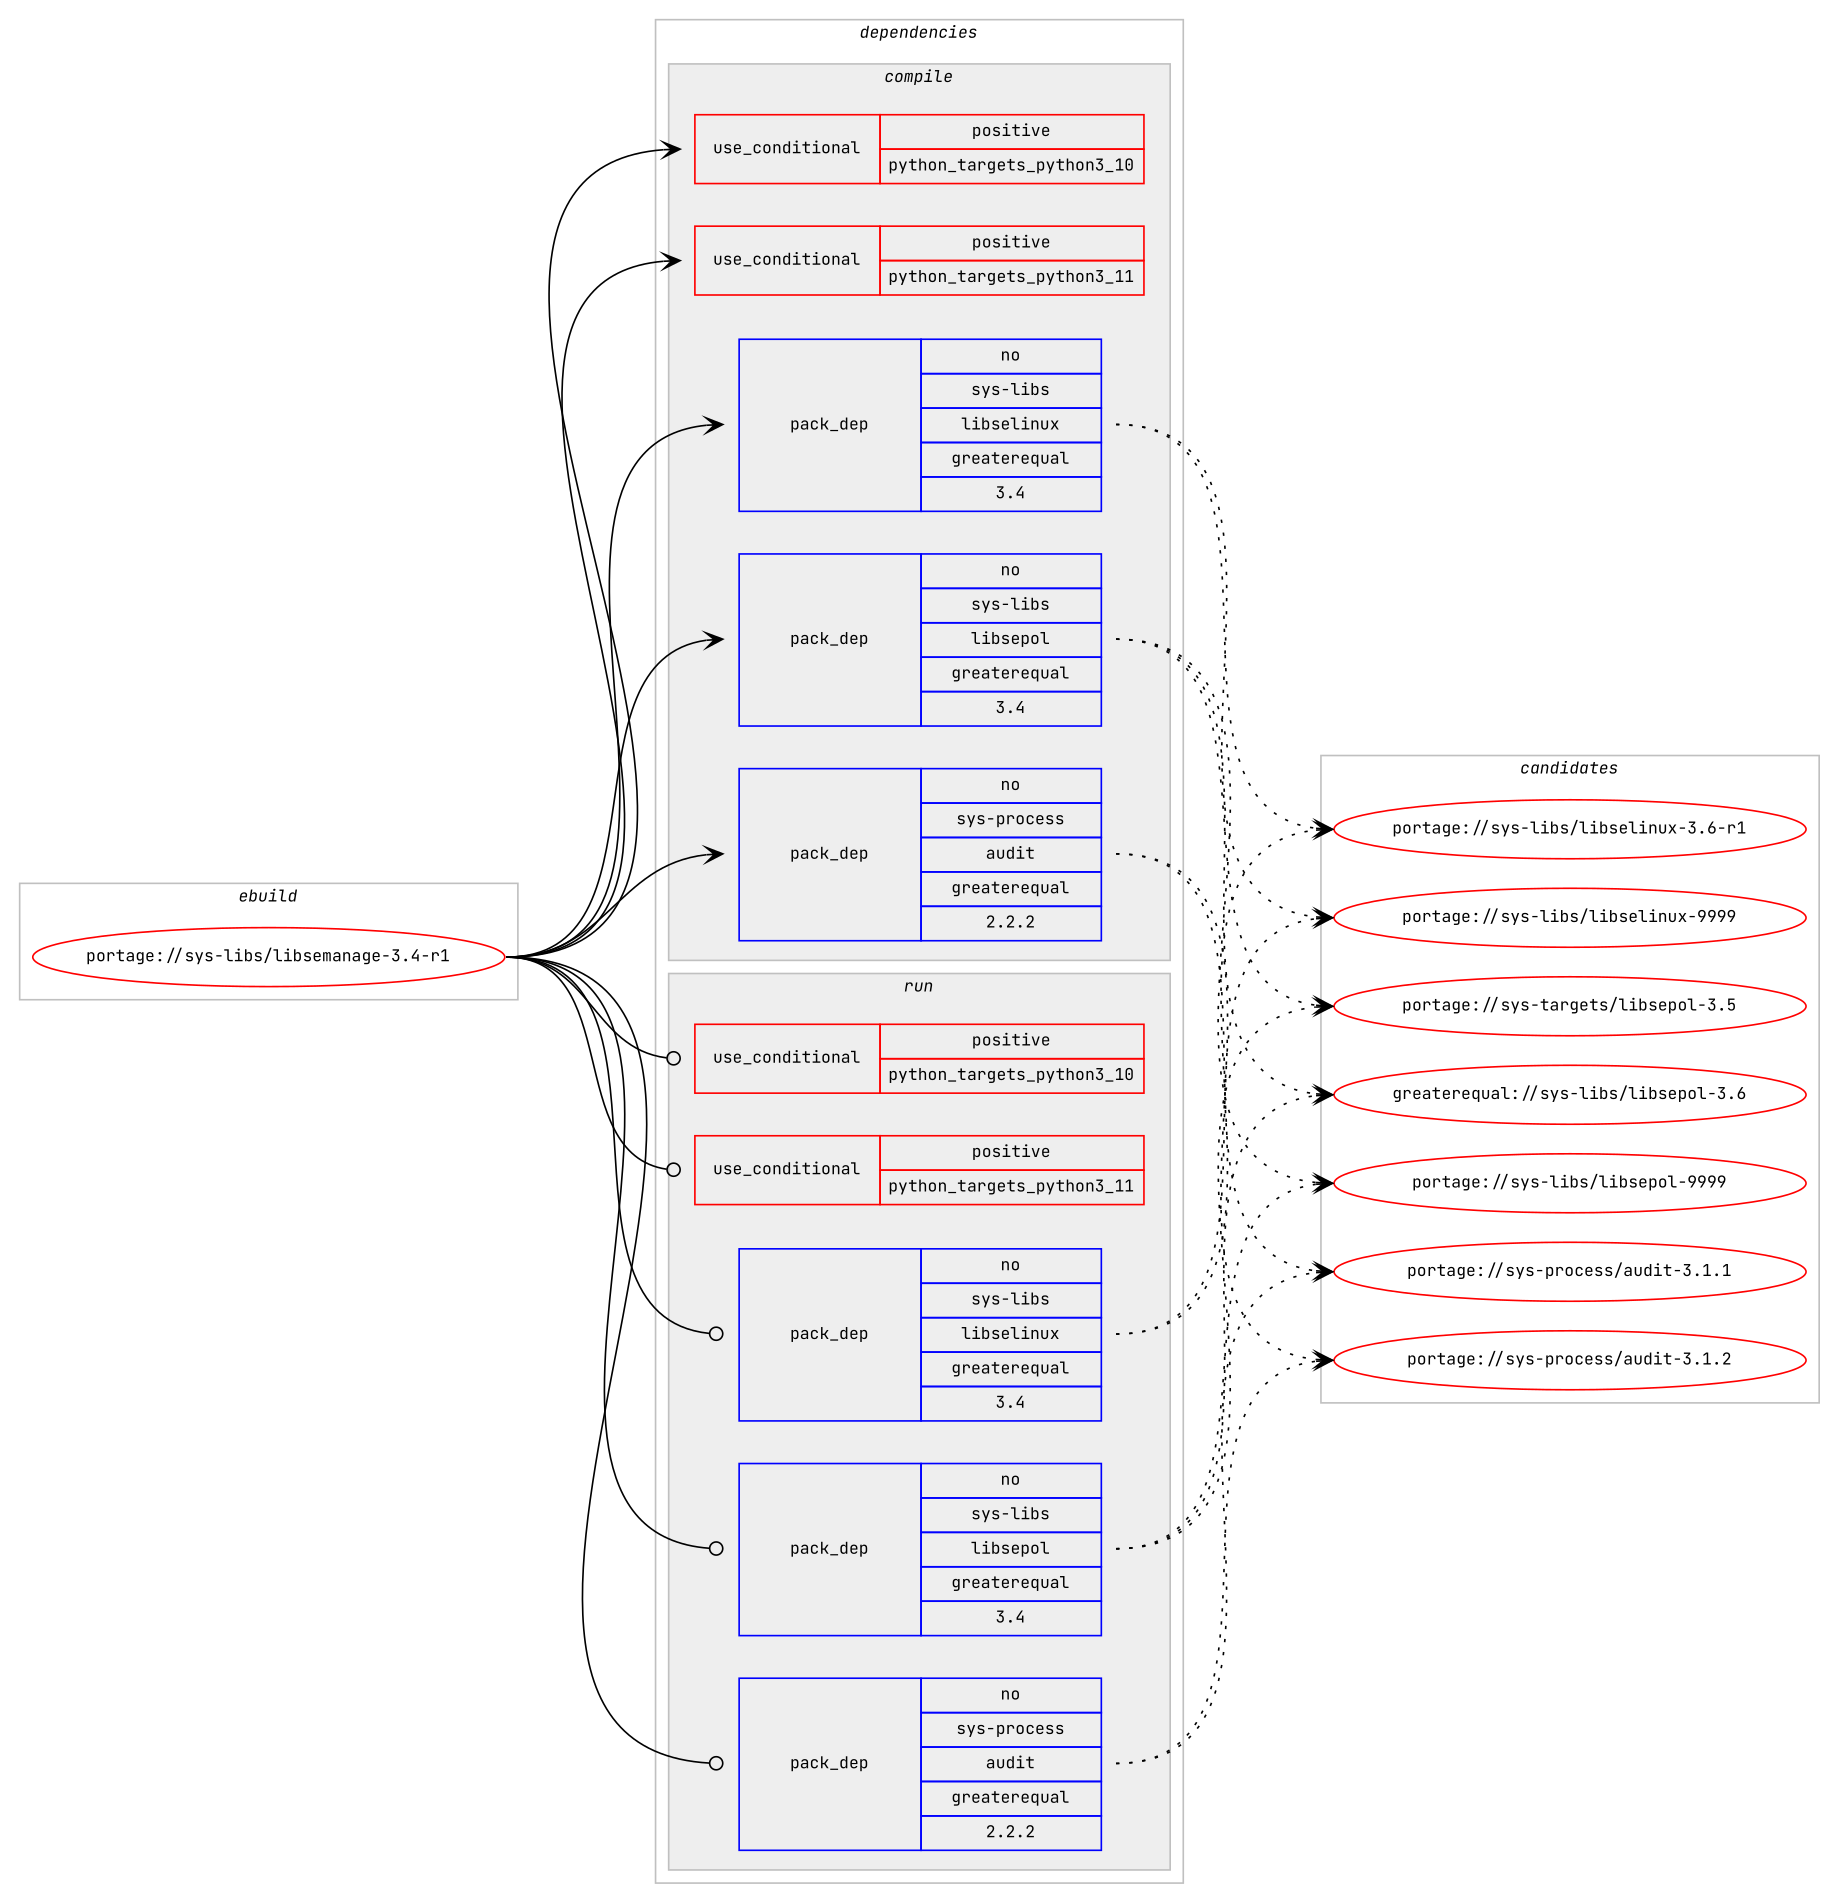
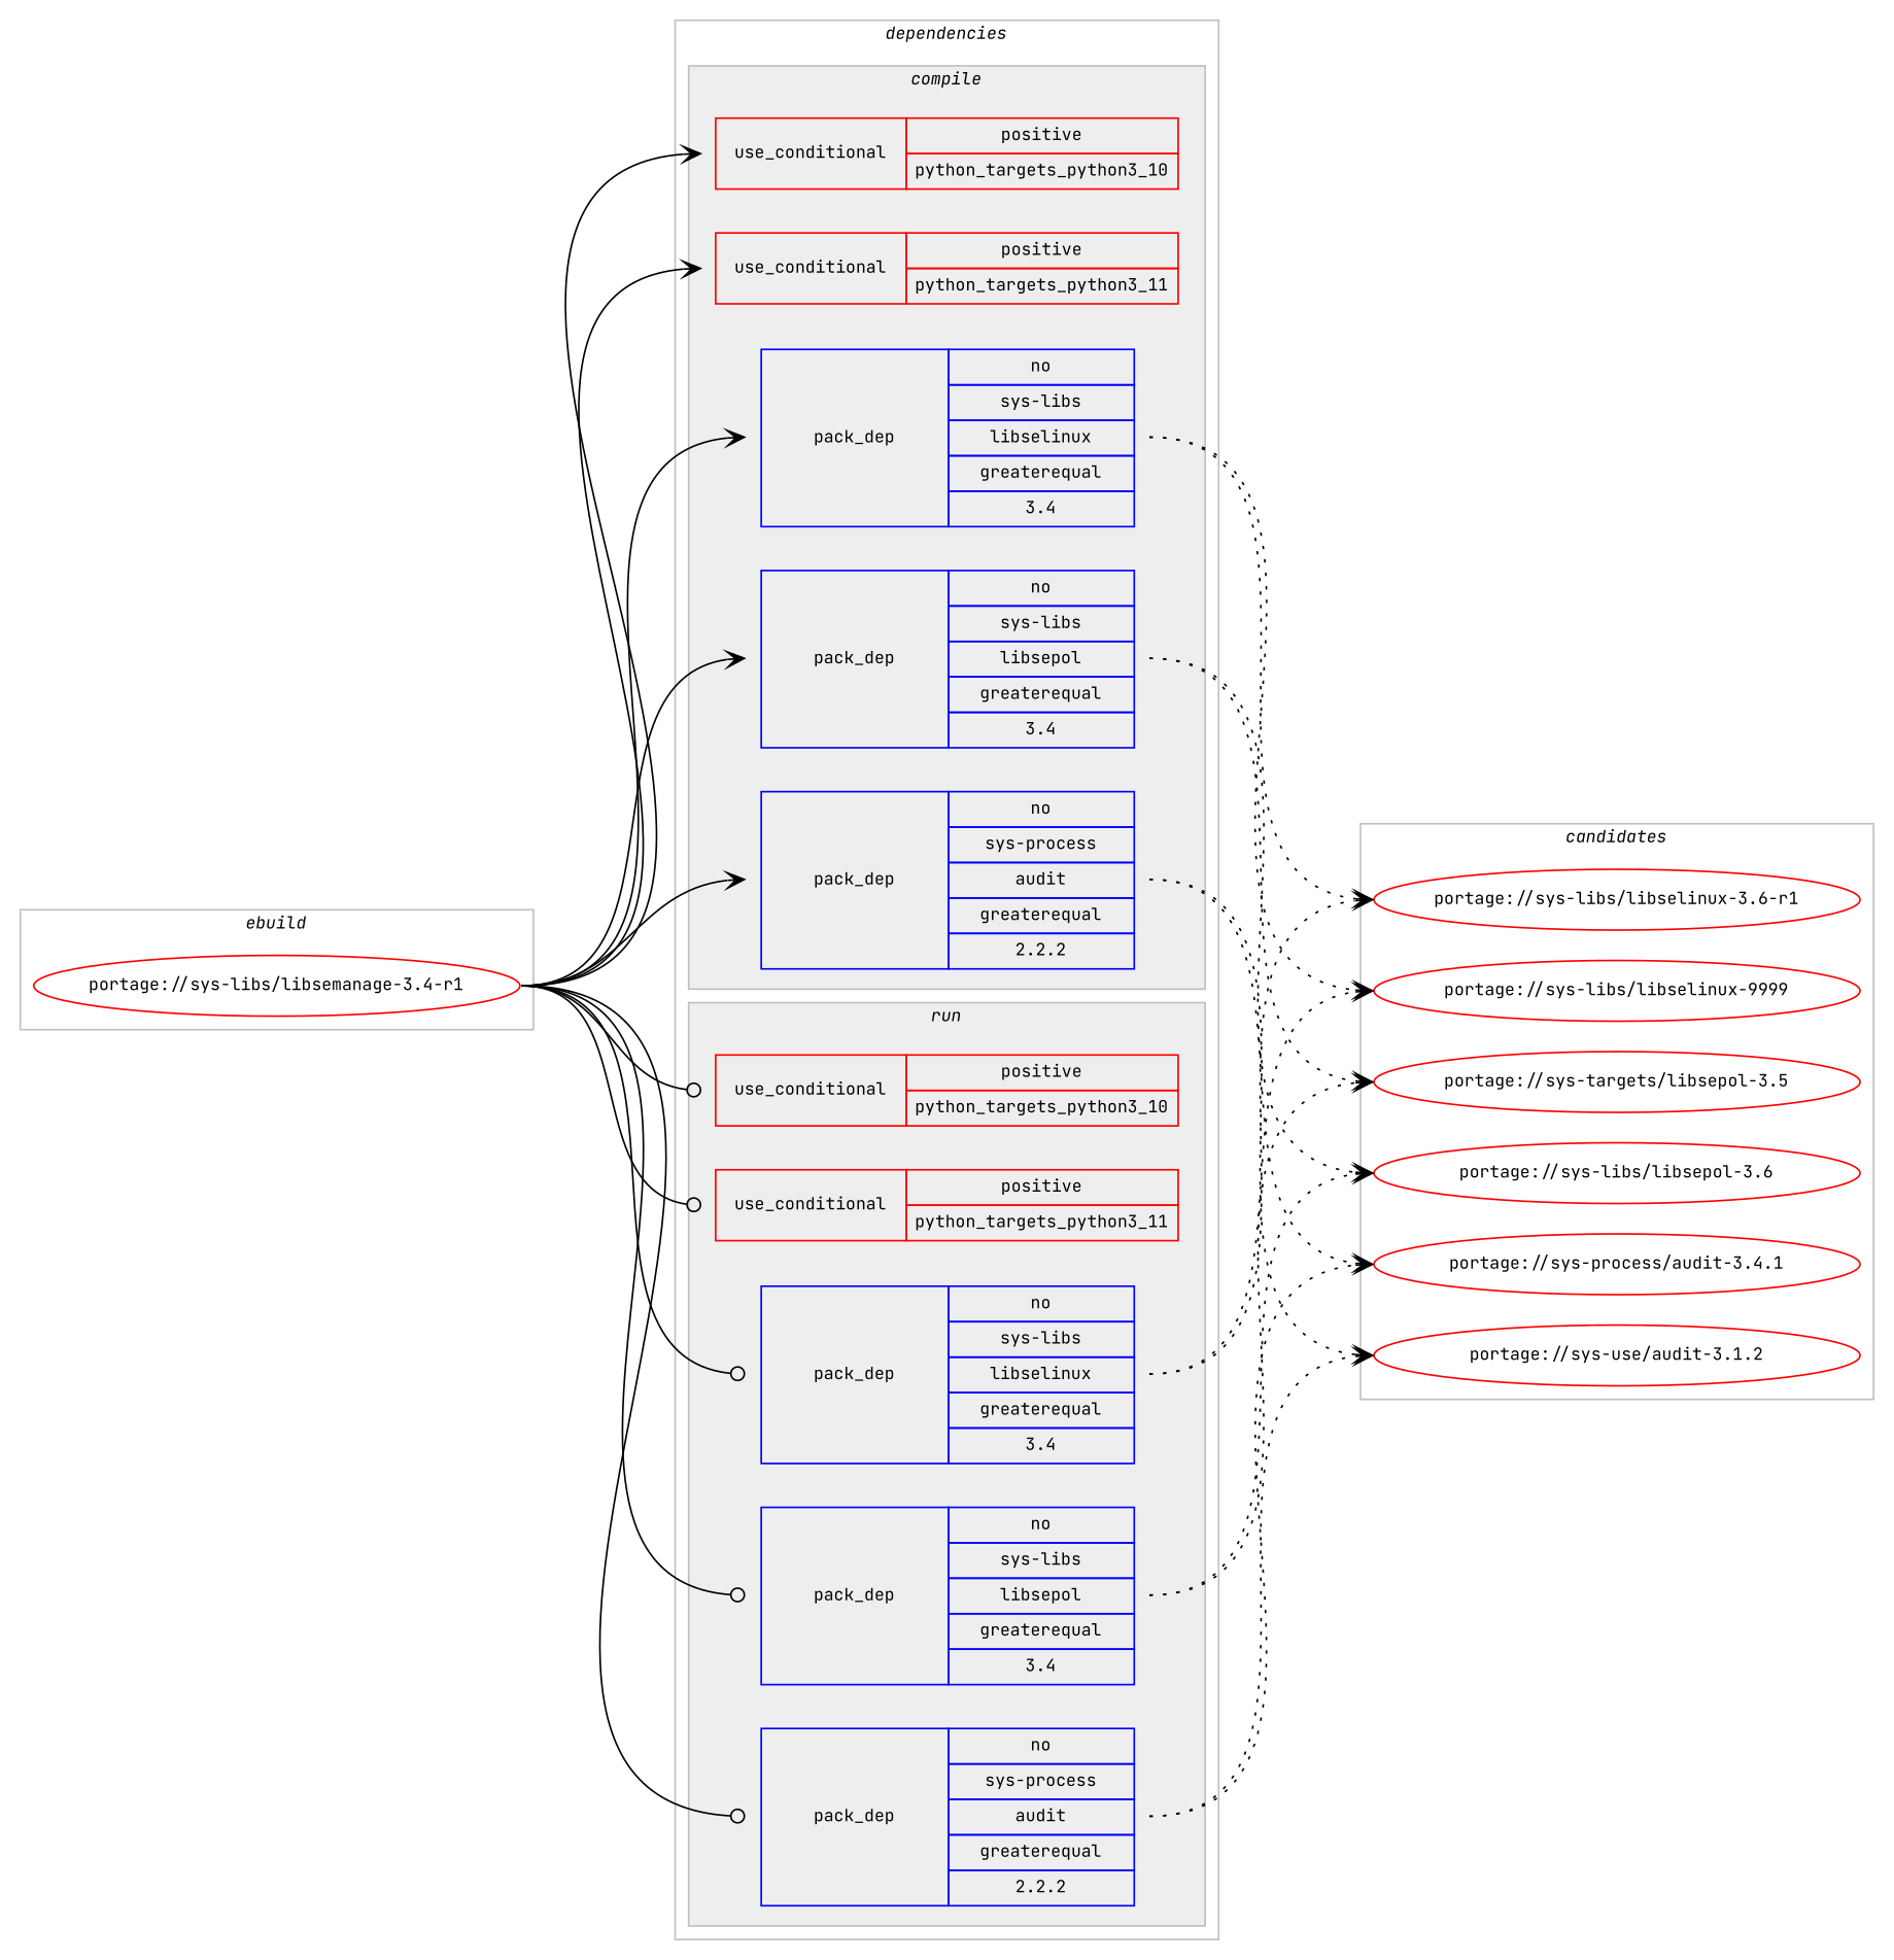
  digraph {
    compound=true
    concentrate=true
    fontname="JetBrains Mono"
    fontsize=10
    newrank=true
    rankdir=LR
    ranksep=1.5
    node [color=red fontname="JetBrains Mono" fontsize=10 shape=none]
    edge [arrowhead=vee fontname="JetBrains Mono" headport=w style=dotted tailport=e weight=100]
    n1 [label="portage://sys-libs/libsemanage-3.4-r1" width=4 shape=""]
    n2 [label=<<TABLE BORDER="0" CELLBORDER="1" CELLSPACING="0" CELLPADDING="4"><TR><TD ROWSPAN="3" CELLPADDING="10">use_conditional</TD></TR><TR><TD>positive</TD></TR><TR><TD>python_targets_python3_10</TD></TR></TABLE>>]
    n3 [label=<<TABLE BORDER="0" CELLBORDER="1" CELLSPACING="0" CELLPADDING="4"><TR><TD ROWSPAN="3" CELLPADDING="10">use_conditional</TD></TR><TR><TD>positive</TD></TR><TR><TD>python_targets_python3_11</TD></TR></TABLE>>]
    n4 [color=blue label=<<TABLE BORDER="0" CELLBORDER="1" CELLSPACING="0" CELLPADDING="4" WIDTH="220"><TR><TD ROWSPAN="6" CELLPADDING="30">pack_dep</TD></TR><TR><TD WIDTH="110">no</TD></TR><TR><TD>sys-libs</TD></TR><TR><TD>libselinux</TD></TR><TR><TD>greaterequal</TD></TR><TR><TD>3.4</TD></TR></TABLE>>]
    n5 [color=blue label=<<TABLE BORDER="0" CELLBORDER="1" CELLSPACING="0" CELLPADDING="4" WIDTH="220"><TR><TD ROWSPAN="6" CELLPADDING="30">pack_dep</TD></TR><TR><TD WIDTH="110">no</TD></TR><TR><TD>sys-libs</TD></TR><TR><TD>libsepol</TD></TR><TR><TD>greaterequal</TD></TR><TR><TD>3.4</TD></TR></TABLE>>]
    n6 [color=blue label=<<TABLE BORDER="0" CELLBORDER="1" CELLSPACING="0" CELLPADDING="4" WIDTH="220"><TR><TD ROWSPAN="6" CELLPADDING="30">pack_dep</TD></TR><TR><TD WIDTH="110">no</TD></TR><TR><TD>sys-process</TD></TR><TR><TD>audit</TD></TR><TR><TD>greaterequal</TD></TR><TR><TD>2.2.2</TD></TR></TABLE>>]
    n7 [label=<<TABLE BORDER="0" CELLBORDER="1" CELLSPACING="0" CELLPADDING="4"><TR><TD ROWSPAN="3" CELLPADDING="10">use_conditional</TD></TR><TR><TD>positive</TD></TR><TR><TD>python_targets_python3_10</TD></TR></TABLE>>]
    n8 [label=<<TABLE BORDER="0" CELLBORDER="1" CELLSPACING="0" CELLPADDING="4"><TR><TD ROWSPAN="3" CELLPADDING="10">use_conditional</TD></TR><TR><TD>positive</TD></TR><TR><TD>python_targets_python3_11</TD></TR></TABLE>>]
    n9 [color=blue label=<<TABLE BORDER="0" CELLBORDER="1" CELLSPACING="0" CELLPADDING="4" WIDTH="220"><TR><TD ROWSPAN="6" CELLPADDING="30">pack_dep</TD></TR><TR><TD WIDTH="110">no</TD></TR><TR><TD>sys-libs</TD></TR><TR><TD>libselinux</TD></TR><TR><TD>greaterequal</TD></TR><TR><TD>3.4</TD></TR></TABLE>>]
    n10 [color=blue label=<<TABLE BORDER="0" CELLBORDER="1" CELLSPACING="0" CELLPADDING="4" WIDTH="220"><TR><TD ROWSPAN="6" CELLPADDING="30">pack_dep</TD></TR><TR><TD WIDTH="110">no</TD></TR><TR><TD>sys-libs</TD></TR><TR><TD>libsepol</TD></TR><TR><TD>greaterequal</TD></TR><TR><TD>3.4</TD></TR></TABLE>>]
    n11 [color=blue label=<<TABLE BORDER="0" CELLBORDER="1" CELLSPACING="0" CELLPADDING="4" WIDTH="220"><TR><TD ROWSPAN="6" CELLPADDING="30">pack_dep</TD></TR><TR><TD WIDTH="110">no</TD></TR><TR><TD>sys-process</TD></TR><TR><TD>audit</TD></TR><TR><TD>greaterequal</TD></TR><TR><TD>2.2.2</TD></TR></TABLE>>]
    n12 [label="portage://sys-libs/libselinux-3.6-r1" width=4 shape=""]
    n13 [label="portage://sys-libs/libselinux-9999" width=4 shape=""]
    n14 [label="portage://sys-targets/libsepol-3.5" width=4 shape=""]
-   n15 [label="greaterequal://sys-libs/libsepol-3.6" width=4 shape=""]
-   n16 [label="portage://sys-libs/libsepol-9999" width=4 shape=""]
-   n17 [label="portage://sys-process/audit-3.1.1" width=4 shape=""]
-   n18 [label="portage://sys-process/audit-3.1.2" width=4 shape=""]
+   n15 [label="portage://sys-libs/libsepol-3.6" width=4 shape=""]
+   n17 [label="portage://sys-process/audit-3.4.1" width=4 shape=""]
+   n18 [label="portage://sys-use/audit-3.1.2" width=4 shape=""]
    subgraph cluster_1 {
      color=gray
      label=<<i>ebuild</i>>
      rank=same
      n1
    }
    subgraph cluster_2 {
      color=gray
      label=<<i>dependencies</i>>
      subgraph cluster_3 {
        color=gray
        fillcolor="#eeeeee"
        label=<<i>compile</i>>
        style=filled
        subgraph sub_4 {
          color=gray
          fillcolor="#eeeeee"
          label=<<i>compile</i>>
          style=filled
          n2
        }
        subgraph sub_5 {
          color=gray
          fillcolor="#eeeeee"
          label=<<i>compile</i>>
          style=filled
          n3
        }
        subgraph sub_6 {
          color=gray
          fillcolor="#eeeeee"
          label=<<i>compile</i>>
          style=filled
          n4
        }
        subgraph sub_7 {
          color=gray
          fillcolor="#eeeeee"
          label=<<i>compile</i>>
          style=filled
          n5
        }
        subgraph sub_8 {
          color=gray
          fillcolor="#eeeeee"
          label=<<i>compile</i>>
          style=filled
          n6
        }
      }
      subgraph cluster_9 {
        color=gray
        fillcolor="#eeeeee"
        label=<<i>compile and run</i>>
        style=filled
      }
      subgraph cluster_10 {
        color=gray
        fillcolor="#eeeeee"
        label=<<i>run</i>>
        style=filled
        subgraph sub_11 {
          color=gray
          fillcolor="#eeeeee"
          label=<<i>run</i>>
          style=filled
          n7
        }
        subgraph sub_12 {
          color=gray
          fillcolor="#eeeeee"
          label=<<i>run</i>>
          style=filled
          n8
        }
        subgraph sub_13 {
          color=gray
          fillcolor="#eeeeee"
          label=<<i>run</i>>
          style=filled
          n9
        }
        subgraph sub_14 {
          color=gray
          fillcolor="#eeeeee"
          label=<<i>run</i>>
          style=filled
          n10
        }
        subgraph sub_15 {
          color=gray
          fillcolor="#eeeeee"
          label=<<i>run</i>>
          style=filled
          n11
        }
      }
    }
    subgraph cluster_16 {
      color=gray
      label=<<i>candidates</i>>
      rank=same
      subgraph sub_17 {
        color=black
        label=<<i>candidates</i>>
        nodesep=1
        rank=same
        n12
        n13
      }
      subgraph sub_18 {
        color=black
        label=<<i>candidates</i>>
        nodesep=1
        rank=same
        n14
        n15
-       n16
      }
      subgraph sub_19 {
        color=black
        label=<<i>candidates</i>>
        nodesep=1
        rank=same
        n17
        n18
      }
      subgraph sub_20 {
        color=black
        label=<<i>candidates</i>>
        nodesep=1
        rank=same
        n12
        n13
      }
      subgraph sub_21 {
        color=black
        label=<<i>candidates</i>>
        nodesep=1
        rank=same
        n14
        n15
-       n16
      }
      subgraph sub_22 {
        color=black
        label=<<i>candidates</i>>
        nodesep=1
        rank=same
        n17
        n18
      }
    }
    n1 -> n2 [style=solid weight=20]
    n1 -> n3 [style=solid weight=20]
    n1 -> n4 [style=solid weight=20]
    n1 -> n5 [style=solid weight=20]
    n1 -> n6 [style=solid weight=20]
    n1 -> n7 [arrowhead=odot style=solid weight=20]
    n1 -> n8 [arrowhead=odot style=solid weight=20]
    n1 -> n9 [arrowhead=odot style=solid weight=20]
    n1 -> n10 [arrowhead=odot style=solid weight=20]
    n1 -> n11 [arrowhead=odot style=solid weight=20]
    n4 -> n12
    n4 -> n13
    n5 -> n14
    n5 -> n15
-   n5 -> n16
    n6 -> n17
    n6 -> n18
    n9 -> n12
    n9 -> n13
    n10 -> n14
    n10 -> n15
-   n10 -> n16
    n11 -> n17
    n11 -> n18
  }
